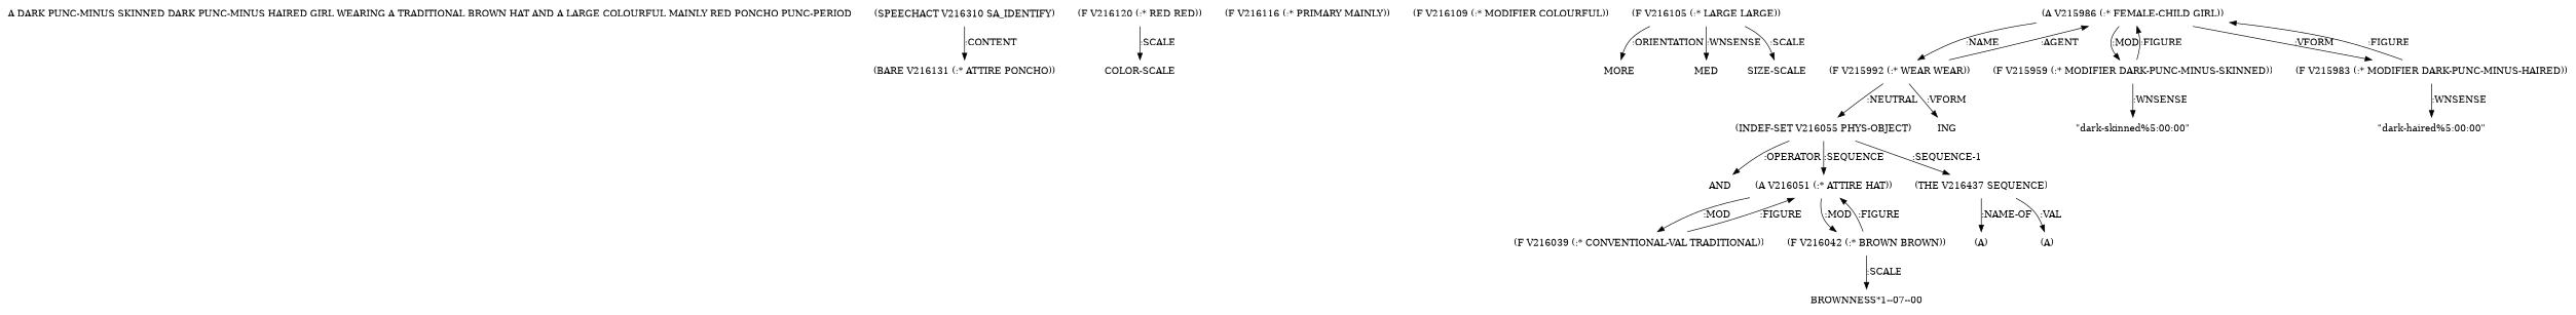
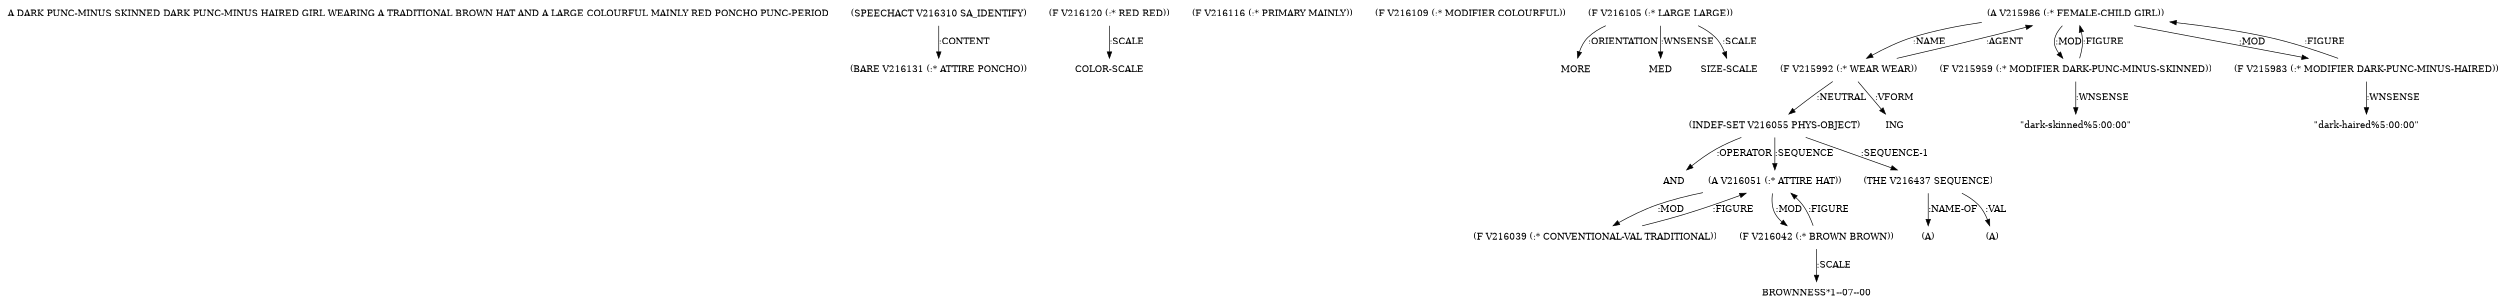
  digraph {
    node [shape=none]
    "A DARK PUNC-MINUS SKINNED DARK PUNC-MINUS HAIRED GIRL WEARING A TRADITIONAL BROWN HAT AND A LARGE COLOURFUL MAINLY RED PONCHO PUNC-PERIOD"
    n2 [label="(SPEECHACT V216310 SA_IDENTIFY)"]
    n3 [label="(BARE V216131 (:* ATTIRE PONCHO))"]
    n4 [label="(F V216120 (:* RED RED))"]
    n5 [label="COLOR-SCALE"]
    n6 [label="(F V216116 (:* PRIMARY MAINLY))"]
    n7 [label="(F V216109 (:* MODIFIER COLOURFUL))"]
    n8 [label="(F V216105 (:* LARGE LARGE))"]
    n9 [label=MORE]
    n10 [label=MED]
    n11 [label="SIZE-SCALE"]
    n12 [label="(A V215986 (:* FEMALE-CHILD GIRL))"]
    n13 [label="(F V215992 (:* WEAR WEAR))"]
    n14 [label="(F V215959 (:* MODIFIER DARK-PUNC-MINUS-SKINNED))"]
    n15 [label="(F V215983 (:* MODIFIER DARK-PUNC-MINUS-HAIRED))"]
    n16 [label="(INDEF-SET V216055 PHYS-OBJECT)"]
    n17 [label=ING]
    n18 [label="\"dark-skinned%5:00:00\""]
    n19 [label="\"dark-haired%5:00:00\""]
    n20 [label=AND]
    n21 [label="(A V216051 (:* ATTIRE HAT))"]
    n22 [label="(THE V216437 SEQUENCE)"]
    n23 [label="(F V216039 (:* CONVENTIONAL-VAL TRADITIONAL))"]
    n24 [label="(F V216042 (:* BROWN BROWN))"]
    n25 [label="(A)"]
    n26 [label="(A)"]
    n27 [label="BROWNNESS*1--07--00"]
    n2 -> n3 [label=":CONTENT"]
    n4 -> n5 [label=":SCALE"]
    n8 -> n9 [label=":ORIENTATION"]
    n8 -> n10 [label=":WNSENSE"]
    n8 -> n11 [label=":SCALE"]
    n12 -> n13 [label=":NAME"]
    n12 -> n14 [label=":MOD"]
-   n12 -> n15 [label=":VFORM"]
+   n12 -> n15 [label=":MOD"]
    n13 -> n12 [label=":AGENT"]
    n13 -> n16 [label=":NEUTRAL"]
    n13 -> n17 [label=":VFORM"]
    n14 -> n12 [label=":FIGURE"]
    n14 -> n18 [label=":WNSENSE"]
    n15 -> n12 [label=":FIGURE"]
    n15 -> n19 [label=":WNSENSE"]
    n16 -> n20 [label=":OPERATOR"]
    n16 -> n21 [label=":SEQUENCE"]
    n16 -> n22 [label=":SEQUENCE-1"]
    n21 -> n23 [label=":MOD"]
    n21 -> n24 [label=":MOD"]
    n22 -> n25 [label=":NAME-OF"]
    n22 -> n26 [label=":VAL"]
    n23 -> n21 [label=":FIGURE"]
    n24 -> n21 [label=":FIGURE"]
    n24 -> n27 [label=":SCALE"]
  }
